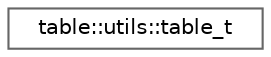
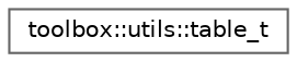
  digraph {
    rankdir=LR
-   n1 [color=grey40 fillcolor=white fontname=Helvetica fontsize=10 height=0.2 label="table::utils::table_t" shape=box style=filled width=0.4]
+   n1 [color=grey40 fillcolor=white fontname=Helvetica fontsize=10 height=0.2 label="toolbox::utils::table_t" shape=box style=filled width=0.4]
  }
